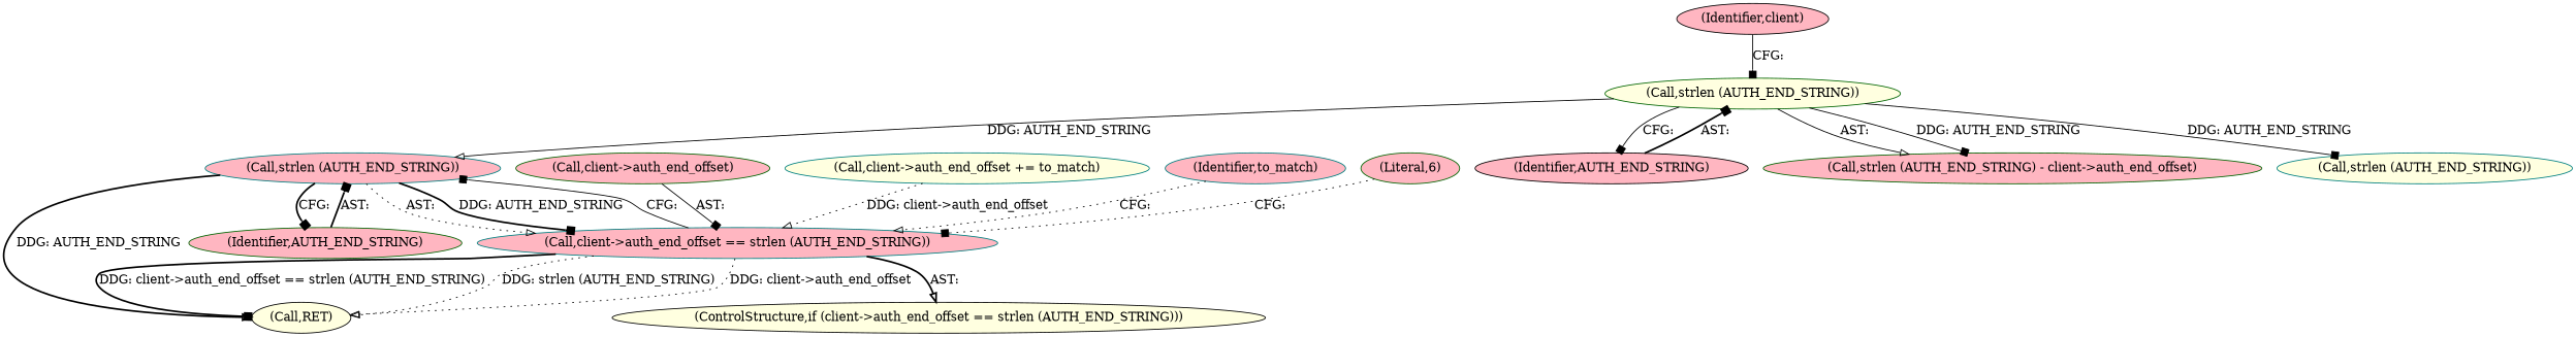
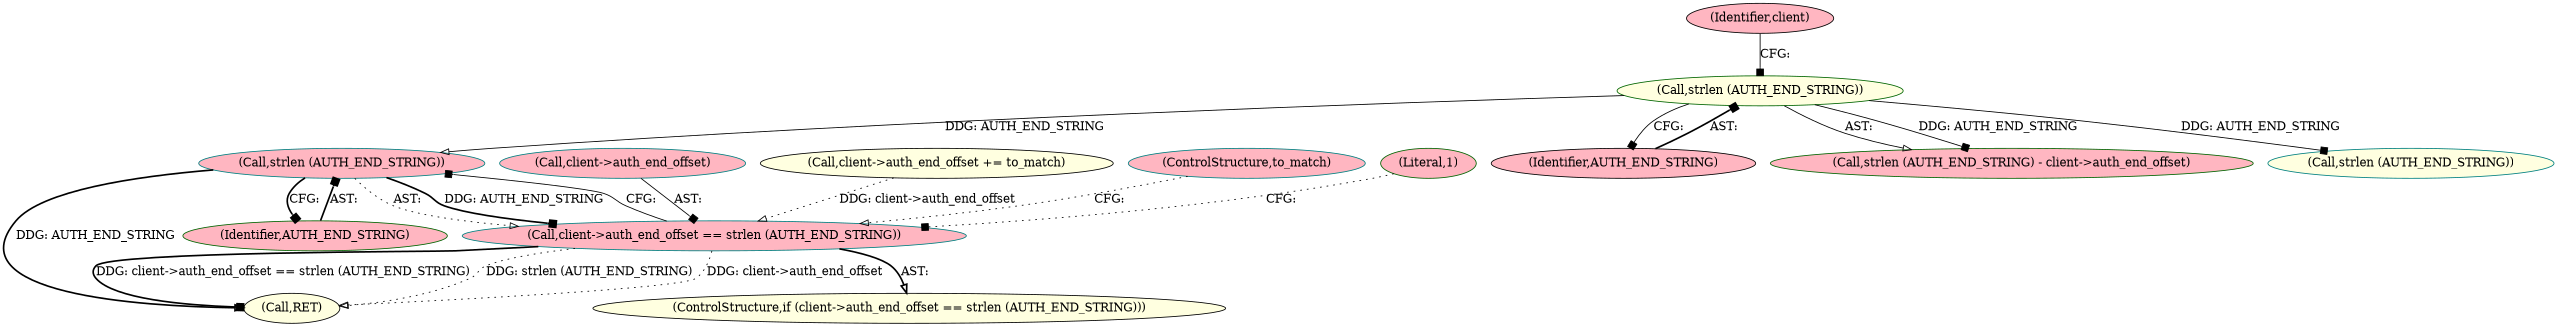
  digraph {
    node [color=black fillcolor=lightpink style=filled]
    edge [arrowhead=box style=solid]
    n1 [color=teal label="(Call,strlen (AUTH_END_STRING))"]
    n2 [color=teal label="(Call,client->auth_end_offset == strlen (AUTH_END_STRING))"]
    n3 [fillcolor=lightyellow label="(Call,RET)"]
    n4 [color=darkgreen label="(Identifier,AUTH_END_STRING)"]
    n5 [fillcolor=lightyellow label="(ControlStructure,if (client->auth_end_offset == strlen (AUTH_END_STRING)))"]
    n6 [color=darkgreen fillcolor=lightyellow label="(Call,strlen (AUTH_END_STRING))"]
    n7 [label="(Identifier,AUTH_END_STRING)"]
    n8 [color=darkgreen label="(Call,strlen (AUTH_END_STRING) - client->auth_end_offset)"]
    n9 [color=teal fillcolor=lightyellow label="(Call,strlen (AUTH_END_STRING))"]
-   n10 [color=darkgreen label="(Call,client->auth_end_offset)"]
-   n11 [color=teal fillcolor=lightyellow label="(Call,client->auth_end_offset += to_match)"]
+   n10 [color=teal label="(Call,client->auth_end_offset)"]
+   n11 [fillcolor=lightyellow label="(Call,client->auth_end_offset += to_match)"]
    n12 [label="(Identifier,client)"]
-   n13 [color=teal label="(Identifier,to_match)"]
-   n14 [color=darkgreen label="(Literal,6)"]
+   n13 [color=teal label="(ControlStructure,to_match)"]
+   n14 [color=darkgreen label="(Literal,1)"]
    n1 -> n2 [arrowhead=onormal label="AST: " style=dotted]
    n1 -> n2 [label="DDG: AUTH_END_STRING" style=bold]
    n1 -> n3 [arrowhead=onormal label="DDG: AUTH_END_STRING" style=bold]
    n1 -> n4 [label="CFG: " style=bold]
    n2 -> n1 [label="CFG: "]
    n2 -> n3 [arrowhead=onormal label="DDG: client->auth_end_offset" style=dotted]
    n2 -> n3 [label="DDG: client->auth_end_offset == strlen (AUTH_END_STRING)" style=bold]
    n2 -> n3 [arrowhead=onormal label="DDG: strlen (AUTH_END_STRING)" style=dotted]
    n2 -> n5 [arrowhead=onormal label="AST: " style=bold]
    n4 -> n1 [label="AST: " style=bold]
    n6 -> n1 [arrowhead=onormal label="DDG: AUTH_END_STRING"]
    n6 -> n7 [label="CFG: "]
    n6 -> n8 [arrowhead=onormal label="AST: "]
    n6 -> n8 [label="DDG: AUTH_END_STRING"]
    n6 -> n9 [label="DDG: AUTH_END_STRING"]
    n7 -> n6 [label="AST: " style=bold]
    n10 -> n2 [label="AST: "]
    n11 -> n2 [arrowhead=onormal label="DDG: client->auth_end_offset" style=dotted]
    n12 -> n6 [label="CFG: "]
    n13 -> n2 [arrowhead=onormal label="CFG: " style=dotted]
    n14 -> n2 [label="CFG: " style=dotted]
  }
